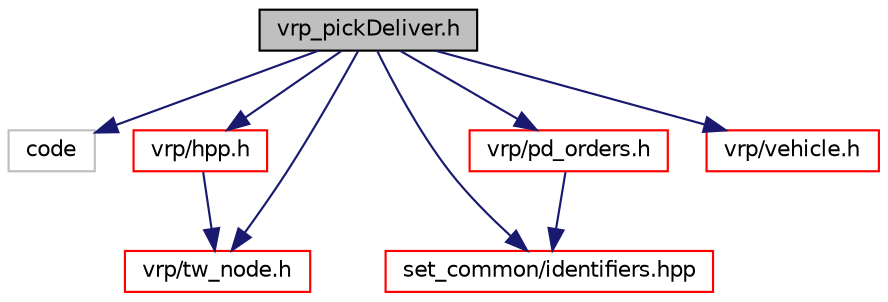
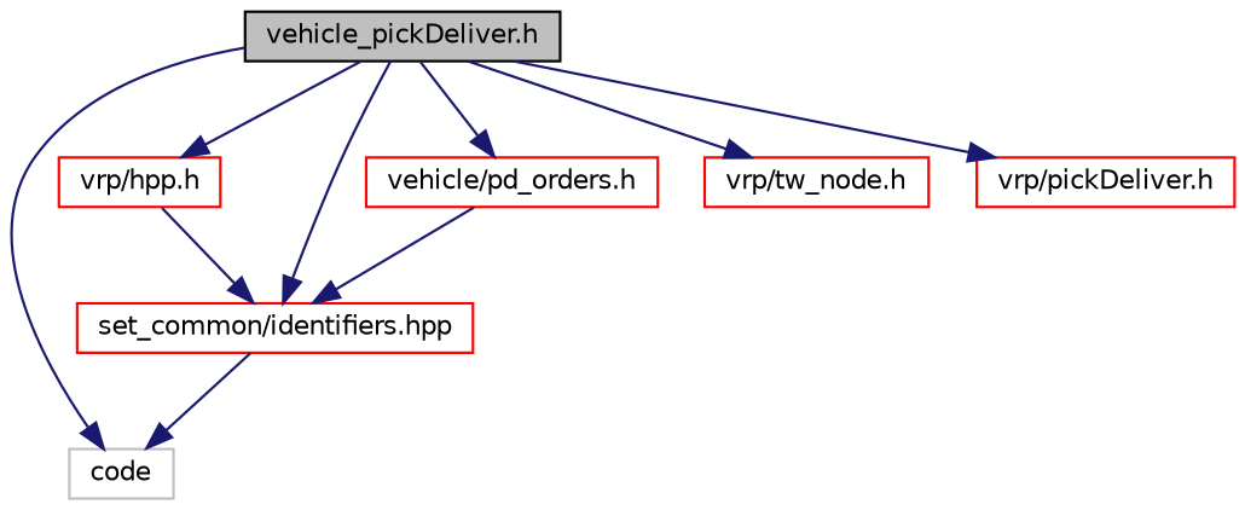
  digraph {
    node [color=red fillcolor=white fontname=Helvetica fontsize=10 shape=record style=filled]
    edge [color=midnightblue fontname=Helvetica fontsize=10 labelfontname=Helvetica labelfontsize=10 style=solid]
-   n1 [color=black fillcolor=grey75 fontcolor=black height=0.2 label="vrp_pickDeliver.h" width=0.4]
+   n1 [color=black fillcolor=grey75 fontcolor=black height=0.2 label="vehicle_pickDeliver.h" width=0.4]
    n2 [color=grey75 height=0.2 label=code width=0.4]
    n3 [height=0.2 label="vrp/hpp.h" width=0.4]
    n4 [height=0.2 label="set_common/identifiers.hpp" width=0.4]
-   n5 [height=0.2 label="vrp/pd_orders.h" width=0.4]
+   n5 [height=0.2 label="vehicle/pd_orders.h" width=0.4]
    n6 [height=0.2 label="vrp/tw_node.h" width=0.4]
-   n7 [height=0.2 label="vrp/vehicle.h" width=0.4]
+   n7 [height=0.2 label="vrp/pickDeliver.h" width=0.4]
    n1 -> n2
    n1 -> n3
    n1 -> n4
    n1 -> n5
    n1 -> n6
    n1 -> n7
-   n3 -> n6
+   n3 -> n4
+   n4 -> n2
    n5 -> n4
  }
